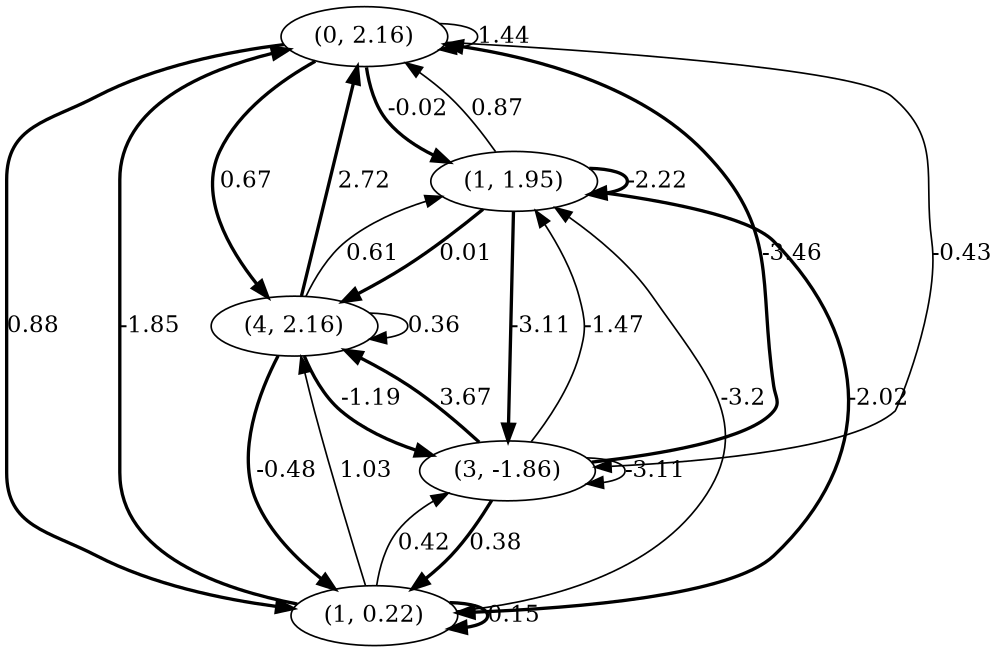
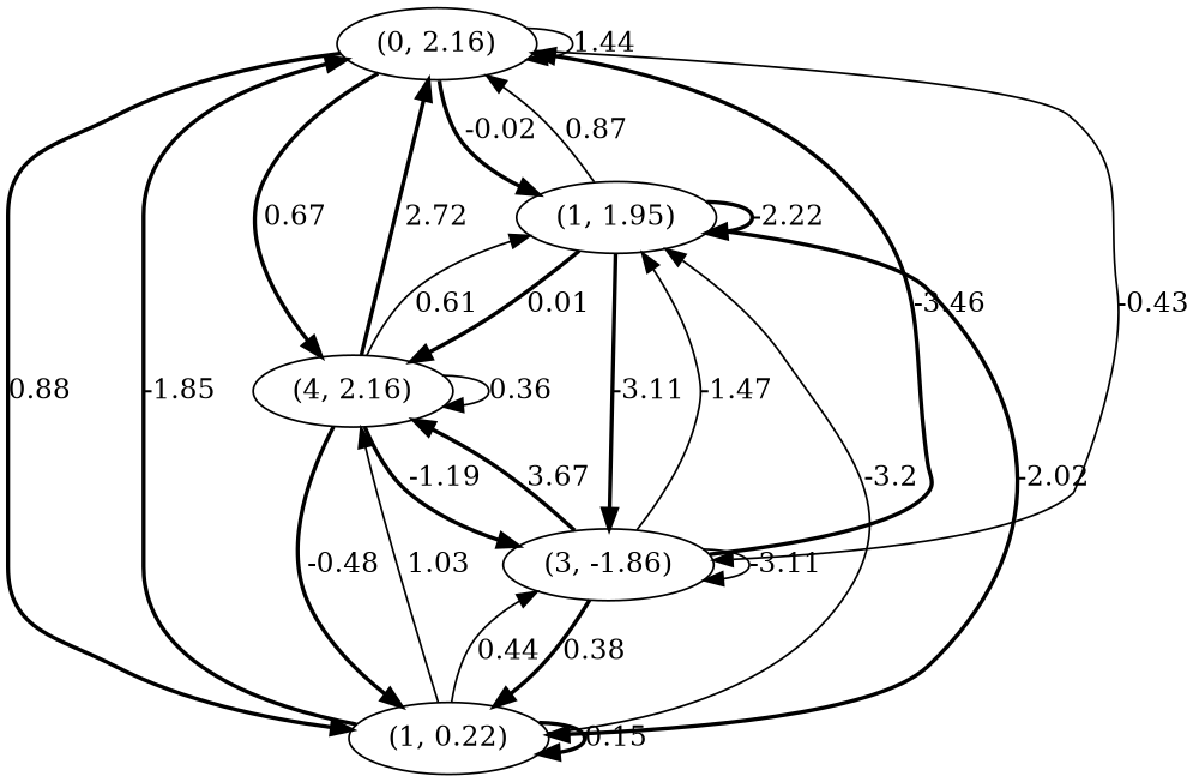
  digraph {
    edge [style=bold]
    n1 [label="(0, 2.16)"]
    n2 [label="(1, 1.95)"]
    n3 [label="(1, 0.22)"]
    n4 [label="(3, -1.86)"]
    n5 [label="(4, 2.16)"]
    n1 -> n1 [label=1.44 style=solid]
    n1 -> n2 [label=-0.02]
    n1 -> n3 [label=0.88]
    n1 -> n4 [label=-0.43 style=solid]
    n1 -> n5 [label=0.67]
    n2 -> n1 [label=0.87 style=solid]
    n2 -> n2 [label=-2.22]
    n2 -> n3 [label=-2.02]
    n2 -> n4 [label=-3.11]
    n2 -> n5 [label=0.01]
    n3 -> n1 [label=-1.85]
    n3 -> n2 [label=-3.2 style=solid]
    n3 -> n3 [label=0.15]
-   n3 -> n4 [label=0.42 style=solid]
+   n3 -> n4 [label=0.44 style=solid]
    n3 -> n5 [label=1.03 style=solid]
    n4 -> n1 [label=-3.46]
    n4 -> n2 [label=-1.47 style=solid]
    n4 -> n3 [label=0.38]
    n4 -> n4 [label=-3.11 style=solid]
    n4 -> n5 [label=3.67]
    n5 -> n1 [label=2.72]
    n5 -> n2 [label=0.61 style=solid]
    n5 -> n3 [label=-0.48]
    n5 -> n4 [label=-1.19]
    n5 -> n5 [label=0.36 style=solid]
  }
